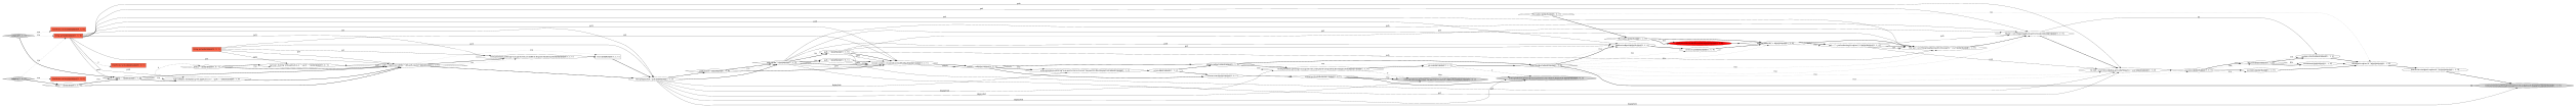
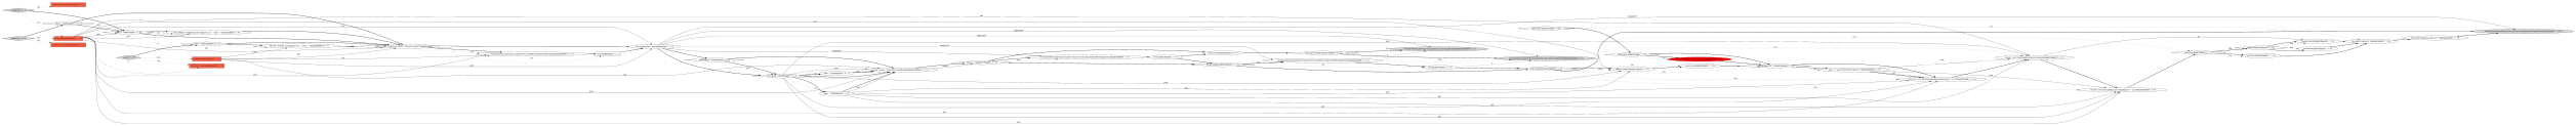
  digraph {
    fontname="Noto Serif"
    rankdir=LR
    node [fillcolor=white fontname="Noto Serif" shape=ellipse style=filled]
    edge [fontname="Noto Serif" style=bold]
    n1 [label="path.equals(\"/\")@@@9@@@['1', '0', '0']" shape=diamond]
    n2 [label="path.equals(\"/\")@@@9@@@['1', '1', '1']" shape=diamond]
    n3 [label="Context context = (Context)host.findChild(path)@@@11@@@['1', '1', '1']"]
    n4 [label="addServiced(path)@@@21@@@['1', '1', '0']"]
    n5 [label="File dir = new File(getAppBase(),getDocBase(path))@@@33@@@['1', '1', '0']"]
    n6 [label="path = \"\"@@@9@@@['0', '1', '0']"]
    n7 [label="File xml = new File(configBase,getConfigFile(path) + \".xml\")@@@34@@@['1', '1', '0']"]
    n8 [label="path = \"\"@@@9@@@['0', '0', '1']"]
    n9 [label="File war = new File(getAppBase(),getDocBase(path) + \".war\")@@@32@@@['1', '1', '0']"]
    n10 [label="context == null@@@12@@@['1', '1', '1']" shape=diamond]
    n11 [label="writer.println(sm.getString(\"managerServlet.invalidPath\",RequestUtil.filter(path)))@@@5@@@['1', '1', '1']"]
    n12 [label="return@@@6@@@['1', '1', '1']" shape=box]
    n13 [label="String displayPath = path@@@8@@@['1', '1', '1']"]
    n14 [label="dir.exists()@@@38@@@['1', '1', '0']" shape=diamond]
    n15 [label="undeployDir(dir)@@@39@@@['1', '1', '0']"]
    n16 [label="xml.delete()@@@42@@@['1', '1', '0']"]
    n17 [label="check(path.replace('#','/'))@@@44@@@['1', '1', '0']"]
    n18 [label="context.stop()@@@23@@@['1', '1', '0']"]
    n19 [label="war.exists()@@@35@@@['1', '1', '0']" shape=diamond]
    n20 [fillcolor=lightgray label="writer.println(sm.getString(\"managerServlet.started\",displayPath))@@@17@@@['0', '0', '1']"]
    n21 [fillcolor=lightgray label="writer.println(sm.getString(\"managerServlet.undeployed\",displayPath))@@@50@@@['1', '1', '0']"]
    n22 [label="writer.println(sm.getString(\"managerServlet.notDeployed\",RequestUtil.filter(displayPath)))@@@17@@@['1', '1', '0']"]
    n23 [label="writer.println(sm.getString(\"managerServlet.noContext\",RequestUtil.filter(displayPath)))@@@13@@@['1', '1', '1']"]
    n24 [fillcolor=lightgray label="writer.println(sm.getString(\"managerServlet.startFailed\",displayPath))@@@18@@@['0', '0', '1']"]
    n25 [label="return@@@18@@@['1', '1', '0']"]
    n26 [label="return@@@14@@@['1', '1', '1']"]
    n27 [label="path.lastIndexOf('/') > 0@@@29@@@['1', '1', '0']" shape=diamond]
+   n28 [fillcolor=lightgray label="start['0', '0', '1']" shape=diamond]
    n29 [fillcolor=tomato label="String path@@@2@@@['0', '0', '1']" shape=box]
    n30 [label="debug >= 1@@@3@@@['0', '0', '1']" shape=diamond]
    n31 [fillcolor=tomato label="PrintWriter writer@@@2@@@['0', '0', '1']" shape=box]
    n32 [label="(path == null) || (!path.startsWith(\"/\") && path.equals(\"\"))@@@4@@@['1', '1', '1']" shape=diamond]
    n33 [label="log(\"start: Starting web application at '\" + path + \"'\")@@@3@@@['0', '0', '1']"]
    n34 [label="path = \"/\" + path.substring(1).replace('/','#')@@@30@@@['1', '1', '0']"]
    n35 [label="Throwable t@@@25@@@['1', '0', '0']" shape=diamond]
    n36 [label="Throwable t@@@25@@@['1', '1', '0']" shape=diamond]
    n37 [fillcolor=red label="ExceptionUtils.handleThrowable(t)@@@26@@@['0', '1', '0']"]
    n38 [fillcolor=tomato label="String path@@@2@@@['1', '1', '0']" shape=box]
    n39 [label="log(\"undeploy: Undeploying web application at '\" + path + \"'\")@@@3@@@['0', '1', '0']"]
    n40 [label="debug >= 1@@@3@@@['1', '1', '0']" shape=diamond]
    n41 [label="context.getAvailable()@@@17@@@['0', '0', '1']" shape=diamond]
    n42 [label="context.start()@@@16@@@['0', '0', '1']"]
    n43 [label="!isServiced(path)@@@20@@@['1', '1', '0']" shape=diamond]
    n44 [label="{removeServiced(path.replace('#','/'))}@@@46@@@['1', '1', '0']"]
    n45 [label="war.delete()@@@36@@@['1', '1', '0']"]
    n46 [fillcolor=tomato label="PrintWriter writer@@@2@@@['0', '1', '0']" shape=box]
    n47 [label="!isDeployed(path)@@@16@@@['1', '1', '0']" shape=diamond]
    n48 [fillcolor=tomato label="PrintWriter writer@@@2@@@['1', '0', '0']" shape=box]
    n49 [fillcolor=lightgray label="undeploy['0', '1', '0']" shape=diamond]
    n50 [fillcolor=lightgray label="undeploy['1', '0', '0']" shape=diamond]
    n51 [label="debug >= 1@@@3@@@['1', '0', '0']" shape=diamond]
    n1 -> n2
    n1 -> n2 [label=true style=dotted]
    n1 -> n3
    n2 -> n3
    n2 -> n3 [label=path style=solid]
    n2 -> n4 [label=path style=solid]
    n2 -> n5 [label=path style=solid]
    n2 -> n6
    n2 -> n6 [label=true style=dotted]
    n2 -> n7 [label=path style=solid]
    n2 -> n8
    n2 -> n8 [label=true style=dotted]
    n2 -> n9 [label=path style=solid]
    n3 -> n10 [label=context style=solid]
    n3 -> n10
    n4 -> n18
    n5 -> n7
    n5 -> n15 [label=dir style=solid]
    n6 -> n3
    n6 -> n3 [label=path style=solid]
    n6 -> n4 [label=path style=solid]
    n6 -> n5 [label=path style=solid]
    n6 -> n7 [label=path style=solid]
    n6 -> n9 [label=path style=solid]
    n7 -> n19
    n8 -> n3
    n8 -> n3 [label=path style=solid]
    n9 -> n5
    n10 -> n23
    n10 -> n23 [label=true style=dotted]
    n10 -> n42
    n10 -> n47
    n11 -> n12
    n12 -> n13
    n13 -> n1
    n13 -> n2
    n13 -> n20 [label=displayPath style=solid]
    n13 -> n21 [label=displayPath style=solid]
    n13 -> n22 [label=displayPath style=solid]
    n13 -> n23 [label=displayPath style=solid]
    n13 -> n24 [label=displayPath style=solid]
    n14 -> n15
    n14 -> n15 [label=true style=dotted]
    n14 -> n16
    n14 -> n16 [label=false style=dotted]
    n15 -> n17
    n16 -> n17
    n17 -> n44
    n18 -> n27
    n19 -> n14 [label=false style=dotted]
    n19 -> n14
    n19 -> n45
    n19 -> n45 [label=true style=dotted]
    n22 -> n20 [label=0 style=dashed]
    n22 -> n25
    n23 -> n26
    n25 -> n24 [label=0 style=dashed]
    n25 -> n43
    n26 -> n42
    n26 -> n47
    n27 -> n9
    n27 -> n34 [label=true style=dotted]
    n27 -> n34
+   n28 -> n29 [label=true style=dotted]
+   n28 -> n30
+   n28 -> n31 [label=true style=dotted]
    n29 -> n3 [label=path style=solid]
    n29 -> n11 [label=path style=solid]
    n29 -> n13 [label=path style=solid]
    n29 -> n32 [label=path style=solid]
    n29 -> n33 [label=path style=solid]
    n30 -> n32
    n30 -> n33
    n30 -> n33 [label=true style=dotted]
    n32 -> n11
    n32 -> n11 [label=true style=dotted]
    n32 -> n12 [label=true style=dotted]
    n32 -> n13
    n33 -> n32
    n34 -> n5 [label=path style=solid]
    n34 -> n7 [label=path style=solid]
    n34 -> n9 [label=path style=solid]
    n34 -> n9
    n35 -> n17 [label=true style=dotted]
    n35 -> n36
    n36 -> n27
    n36 -> n37
    n36 -> n37 [label=true style=dotted]
    n37 -> n27
    n38 -> n3 [label=path style=solid]
    n38 -> n4 [label=path style=solid]
    n38 -> n5 [label=path style=solid]
    n38 -> n7 [label=path style=solid]
    n38 -> n9 [label=path style=solid]
    n38 -> n11 [label=path style=solid]
    n38 -> n13 [label=path style=solid]
    n38 -> n31 [label=0 style=dashed]
    n38 -> n32 [label=path style=solid]
    n38 -> n39 [label=path style=solid]
    n38 -> n40 [label=path style=solid]
    n39 -> n32
    n40 -> n30 [label=0 style=dashed]
    n40 -> n32
    n40 -> n39
    n40 -> n39 [label=true style=dotted]
    n41 -> n20 [label=true style=dotted]
    n41 -> n20
    n41 -> n24
    n41 -> n24 [label=false style=dotted]
    n42 -> n41
    n43 -> n4 [label=true style=dotted]
    n43 -> n4
    n43 -> n5 [label=true style=dotted]
    n43 -> n7 [label=true style=dotted]
    n43 -> n9 [label=true style=dotted]
    n43 -> n18 [label=true style=dotted]
    n43 -> n19 [label=true style=dotted]
    n43 -> n21
    n43 -> n27 [label=true style=dotted]
    n44 -> n21
    n45 -> n17
    n47 -> n22 [label=true style=dotted]
    n47 -> n22
    n47 -> n25 [label=true style=dotted]
    n47 -> n43
    n49 -> n38 [label=true style=dotted]
    n49 -> n40
    n49 -> n46 [label=true style=dotted]
    n50 -> n38 [label=true style=dotted]
    n50 -> n48 [label=true style=dotted]
    n50 -> n51
    n51 -> n32
    n51 -> n40
    n51 -> n40 [label=true style=dotted]
  }
